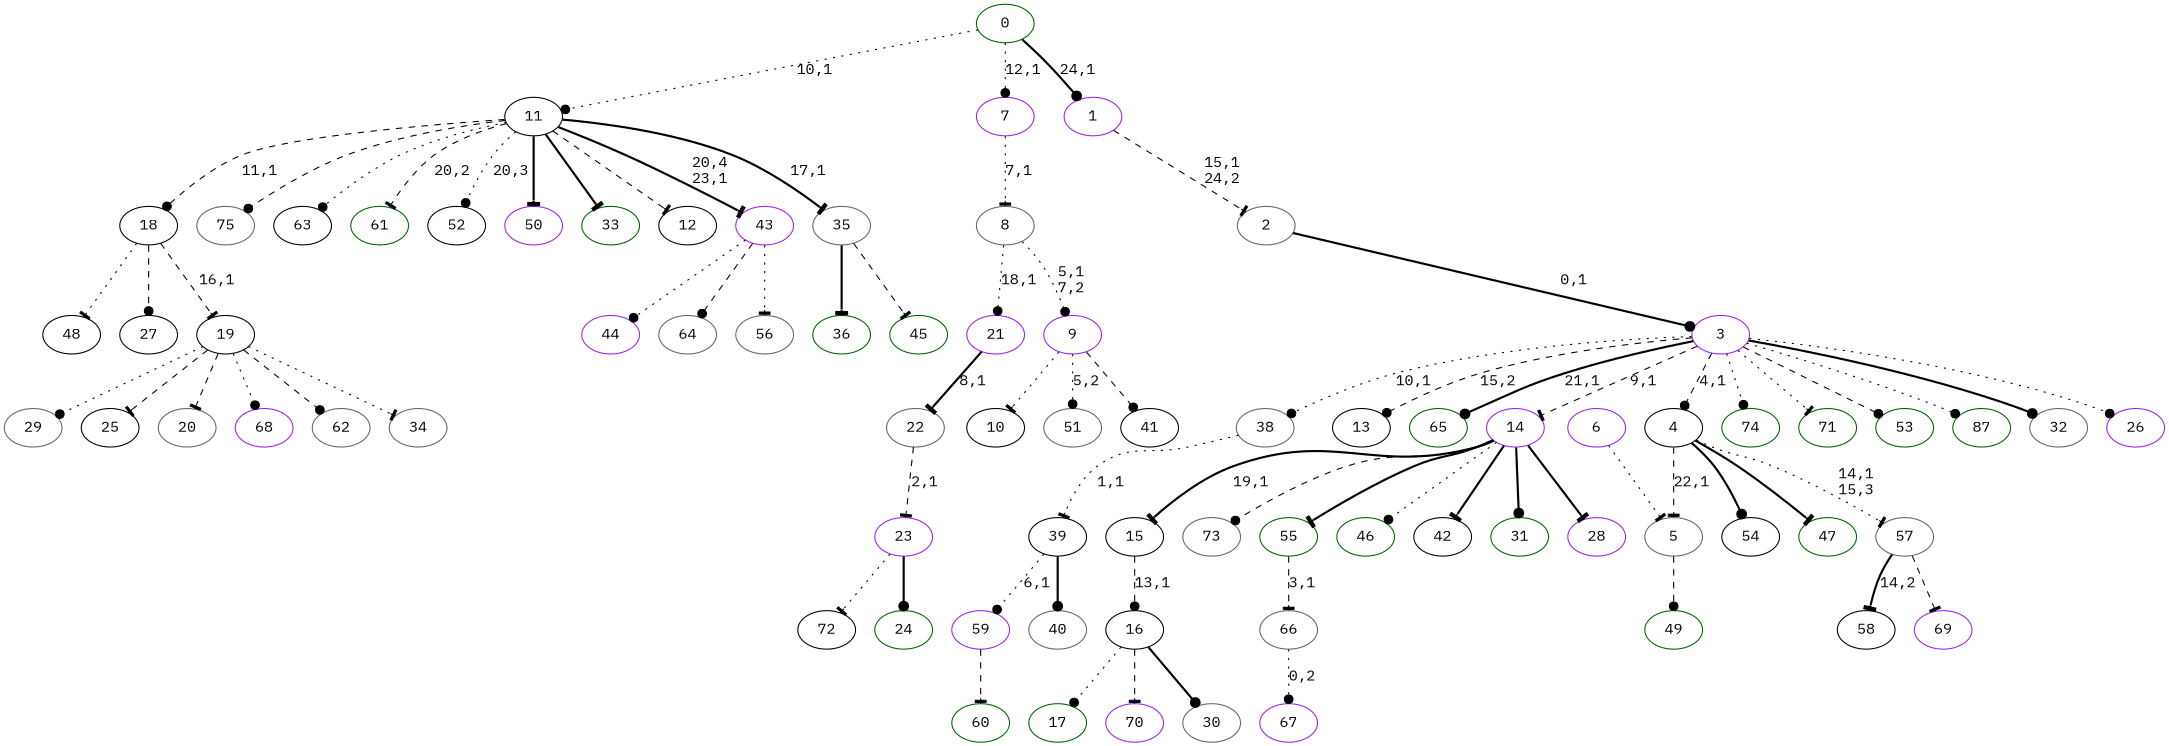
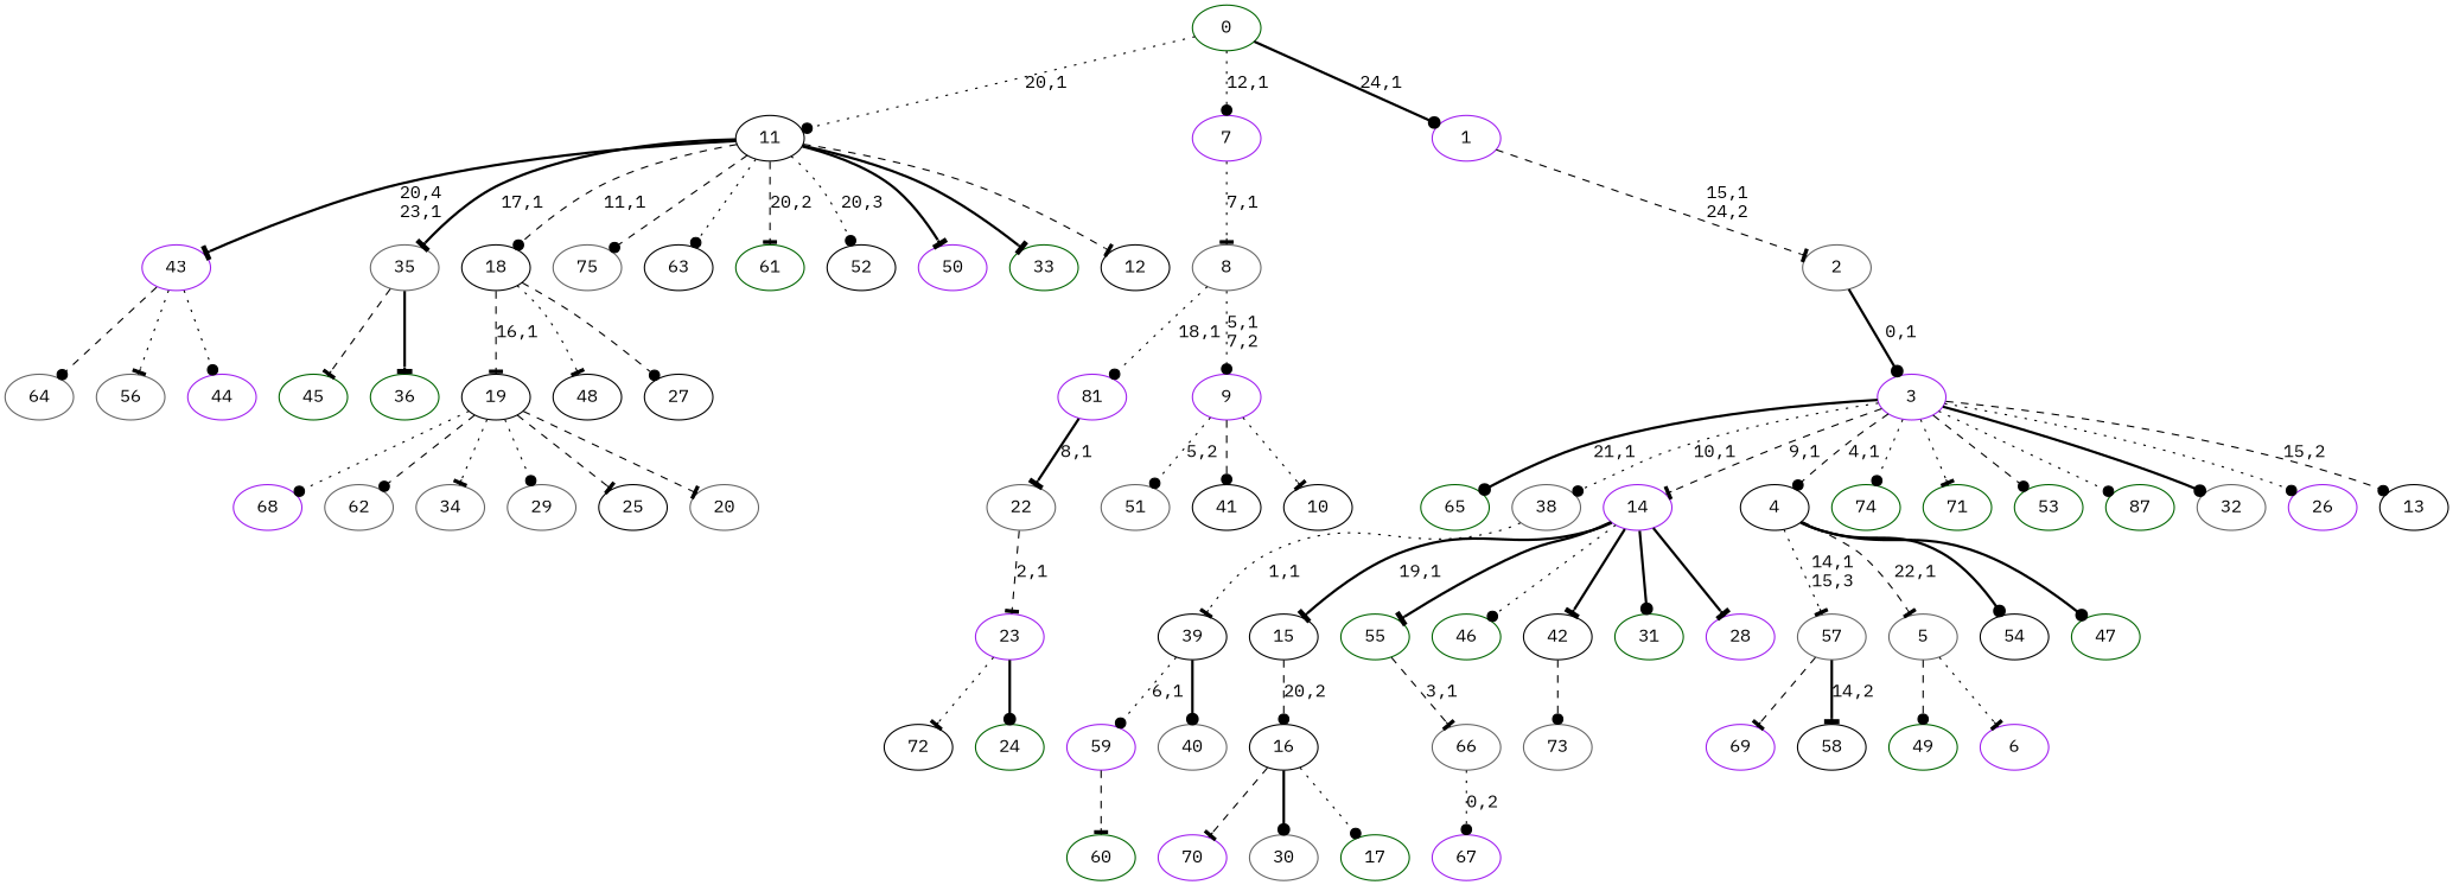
  digraph {
    fontname="IBM Plex Mono"
    node [color=gray40 fontname="IBM Plex Mono"]
    edge [arrowhead=dot fontname="IBM Plex Mono" style=dotted]
    66
    67 [color=purple]
    65 [color=darkgreen]
    59 [color=purple]
    60 [color=darkgreen]
    57
    69 [color=purple]
    58 [color=black]
    43 [color=purple]
    64
    56
    44 [color=purple]
    39 [color=black]
    40
    38
    35
    45 [color=darkgreen]
    36 [color=darkgreen]
    23 [color=purple]
    72 [color=black]
    24 [color=darkgreen]
    22
-   21 [color=purple]
+   21 [color=purple label=81]
    68 [color=purple]
    19 [color=black]
    62
    34
    29
    25 [color=black]
    20
    18 [color=black]
    48 [color=black]
    27 [color=black]
    70 [color=purple]
    16 [color=black]
    30
    17 [color=darkgreen]
    15 [color=black]
    14 [color=purple]
    73
    55 [color=darkgreen]
    46 [color=darkgreen]
    42 [color=black]
    31 [color=darkgreen]
    28 [color=purple]
    11 [color=black]
    75
    63 [color=black]
    61 [color=darkgreen]
    52 [color=black]
    50 [color=purple]
    33 [color=darkgreen]
    12 [color=black]
    9 [color=purple]
    51
    41 [color=black]
    10 [color=black]
    8
    7 [color=purple]
    5
    49 [color=darkgreen]
    6 [color=purple]
    4 [color=black]
    54 [color=black]
    47 [color=darkgreen]
    3 [color=purple]
    74 [color=darkgreen]
    71 [color=darkgreen]
    53 [color=darkgreen]
    n70 [color=darkgreen label=87]
    32
    26 [color=purple]
    13 [color=black]
    2
    1 [color=purple]
    0 [color=darkgreen]
    66 -> 67 [label="0,2"]
    59 -> 60 [arrowhead=tee style=dashed]
    57 -> 69 [arrowhead=tee style=dashed]
    57 -> 58 [arrowhead=tee label="14,2" style=bold]
    43 -> 64 [style=dashed]
    43 -> 56 [arrowhead=tee]
    43 -> 44
    39 -> 59 [label="6,1"]
    39 -> 40 [style=bold]
    38 -> 39 [arrowhead=tee label="1,1"]
    35 -> 45 [arrowhead=tee style=dashed]
    35 -> 36 [arrowhead=tee style=bold]
    23 -> 72 [arrowhead=tee]
    23 -> 24 [style=bold]
    22 -> 23 [arrowhead=tee label="2,1" style=dashed]
    21 -> 22 [arrowhead=tee label="8,1" style=bold]
    19 -> 68
    19 -> 62 [style=dashed]
    19 -> 34 [arrowhead=tee]
    19 -> 29
    19 -> 25 [arrowhead=tee style=dashed]
    19 -> 20 [arrowhead=tee style=dashed]
    18 -> 19 [arrowhead=tee label="16,1" style=dashed]
    18 -> 48 [arrowhead=tee]
    18 -> 27 [style=dashed]
    16 -> 70 [arrowhead=tee style=dashed]
    16 -> 30 [style=bold]
    16 -> 17
-   15 -> 16 [label="13,1" style=dashed]
+   15 -> 16 [label="20,2" style=dashed]
    14 -> 15 [arrowhead=tee label="19,1" style=bold]
-   14 -> 73 [style=dashed]
+   42 -> 73 [style=dashed]
    14 -> 55 [arrowhead=tee style=bold]
    14 -> 46
    14 -> 42 [arrowhead=tee style=bold]
    14 -> 31 [style=bold]
    14 -> 28 [arrowhead=tee style=bold]
    55 -> 66 [arrowhead=tee label="3,1" style=dashed]
    11 -> 43 [arrowhead=tee label="20,4\n23,1" style=bold]
    11 -> 35 [arrowhead=tee label="17,1" style=bold]
    11 -> 18 [label="11,1" style=dashed]
    11 -> 75 [style=dashed]
    11 -> 63
    11 -> 61 [arrowhead=tee label="20,2" style=dashed]
    11 -> 52 [label="20,3"]
    11 -> 50 [arrowhead=tee style=bold]
    11 -> 33 [arrowhead=tee style=bold]
    11 -> 12 [arrowhead=tee style=dashed]
    9 -> 51 [label="5,2"]
    9 -> 41 [style=dashed]
    9 -> 10 [arrowhead=tee]
    8 -> 21 [label="18,1"]
    8 -> 9 [label="5,1\n7,2"]
    7 -> 8 [arrowhead=tee label="7,1"]
    5 -> 49 [style=dashed]
-   6 -> 5 [arrowhead=tee]
+   5 -> 6 [arrowhead=tee]
    4 -> 57 [arrowhead=tee label="14,1\n15,3"]
    4 -> 5 [arrowhead=tee label="22,1" style=dashed]
    4 -> 54 [style=bold]
-   4 -> 47 [arrowhead=tee style=bold]
+   4 -> 47 [style=bold]
    3 -> 65 [label="21,1" style=bold]
    3 -> 38 [label="10,1"]
    3 -> 14 [arrowhead=tee label="9,1" style=dashed]
    3 -> 4 [label="4,1" style=dashed]
    3 -> 74
    3 -> 71 [arrowhead=tee]
    3 -> 53 [style=dashed]
    3 -> n70
    3 -> 32 [style=bold]
    3 -> 26
    3 -> 13 [label="15,2" style=dashed]
    2 -> 3 [label="0,1" style=bold]
    1 -> 2 [arrowhead=tee label="15,1\n24,2" style=dashed]
-   0 -> 11 [label="10,1"]
+   0 -> 11 [label="20,1"]
    0 -> 7 [label="12,1"]
    0 -> 1 [label="24,1" style=bold]
  }
